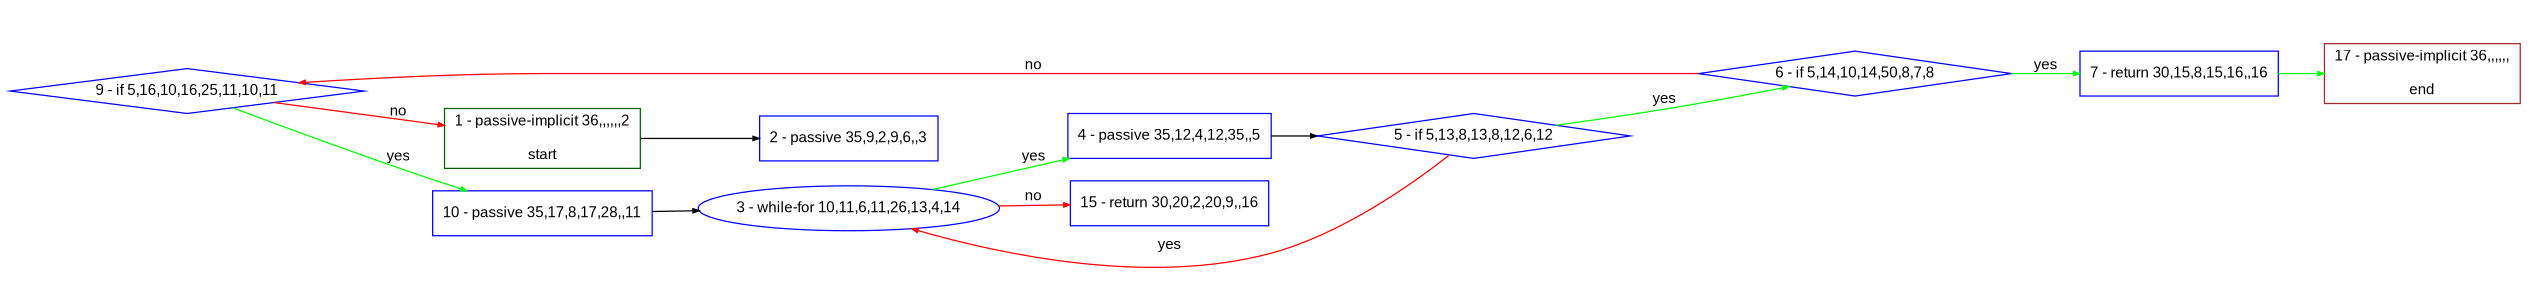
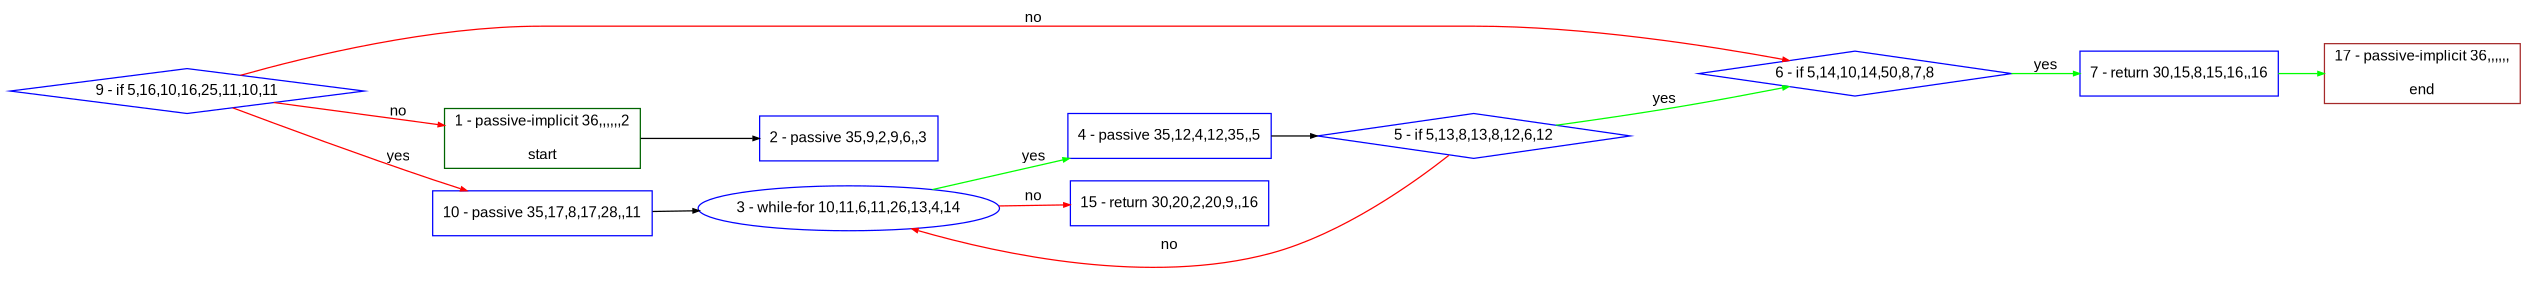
  digraph {
    bgcolor=white
    compound=true
    fillcolor="#FFFFCC"
    fontname=Arial
    fontsize=12
    pack=true
    packmode=clust
    rankdir=LR
    style="rounded,filled"
    node [color="#0000ff" compound=true fillcolor="#ffffff" fixedsize=false fontname=Arial fontsize=12 node_initialized=no shape=box style=filled]
    edge [arrowhead=normal arrowsize=0.5 arrowtail=none color="#00ff00" compound=true dir=forward fontcolor=black fontname=Arial fontsize=12]
    n1 [label="2 - passive 35,9,2,9,6,,3"]
    n2 [label="3 - while-for 10,11,6,11,26,13,4,14" shape=oval]
    n3 [label="4 - passive 35,12,4,12,35,,5"]
    n4 [label="15 - return 30,20,2,20,9,,16"]
    n5 [color="#006400" label="1 - passive-implicit 36,,,,,,2\n\nstart"]
    n6 [label="5 - if 5,13,8,13,8,12,6,12" shape=diamond]
    n7 [label="6 - if 5,14,10,14,50,8,7,8" shape=diamond]
    n8 [color="#a52a2a" label="17 - passive-implicit 36,,,,,,\n\nend"]
    n9 [label="7 - return 30,15,8,15,16,,16"]
    n10 [label="9 - if 5,16,10,16,25,11,10,11" shape=diamond]
    n11 [label="10 - passive 35,17,8,17,28,,11"]
    n2 -> n3 [label=yes]
    n2 -> n4 [color="#ff0000" label=no]
    n3 -> n6 [color="#000000"]
    n5 -> n1 [color="#000000"]
-   n6 -> n2 [color="#ff0000" label=yes]
+   n6 -> n2 [color="#ff0000" label=no]
    n6 -> n7 [label=yes]
    n7 -> n9 [label=yes]
-   n7 -> n10 [color="#ff0000" label=no]
+   n10 -> n7 [color="#ff0000" label=no]
    n9 -> n8
    n10 -> n5 [color="#ff0000" label=no]
-   n10 -> n11 [label=yes]
+   n10 -> n11 [color="#ff0000" label=yes]
    n11 -> n2 [color="#000000"]
  }
